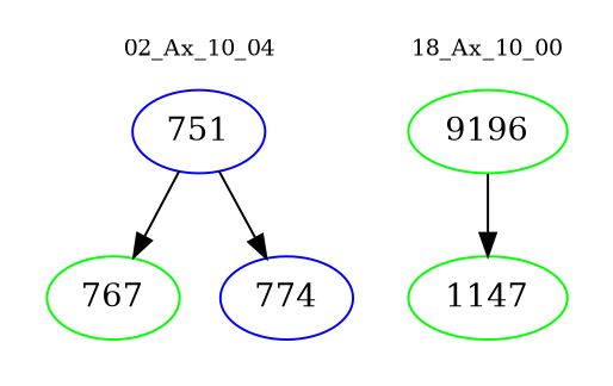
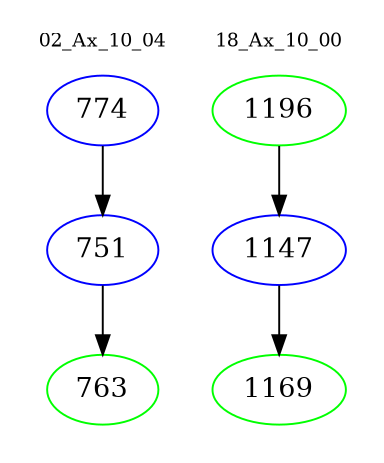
  digraph {
    node [color=green]
    edge [color=black]
-   n1 [label=767]
+   n1 [label=763]
    n2 [color=blue label=751]
    n3 [color=blue label=774]
-   n4 [label=9196]
-   n5 [label=1147]
+   n4 [label=1196]
+   n5 [color=blue label=1147]
+   n6 [label=1169]
    subgraph cluster_1 {
      color=white
      fontsize=10
      label="02_Ax_10_04"
      n1
      n2
      n3
    }
    subgraph cluster_2 {
      color=white
      fontsize=10
      label="18_Ax_10_00"
      n4
      n5
+     n6
    }
    n2 -> n1
-   n2 -> n3
+   n3 -> n2
    n4 -> n5
+   n5 -> n6
  }
